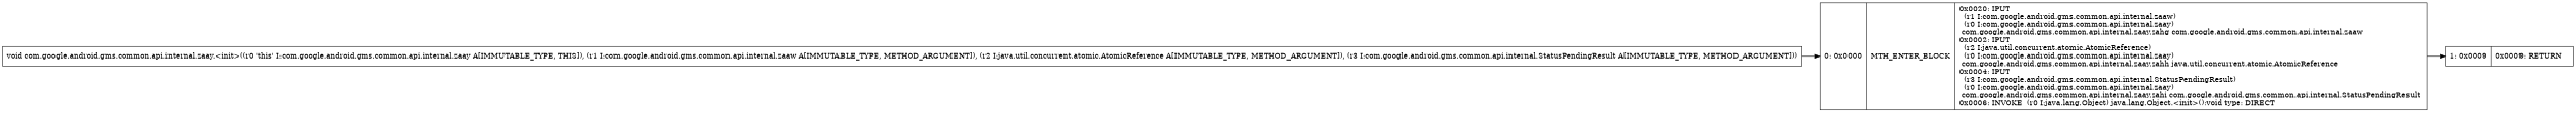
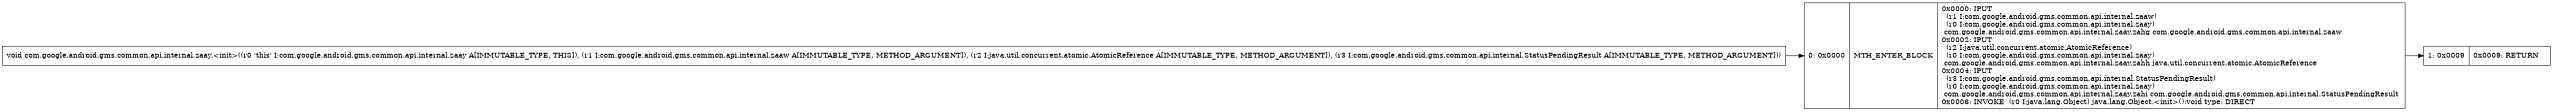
  digraph {
    rankdir=LR
    node [shape=record]
-   n1 [label="{0\:\ 0x0000|MTH_ENTER_BLOCK\l|0x0020: IPUT  \l  (r1 I:com.google.android.gms.common.api.internal.zaaw)\l  (r0 I:com.google.android.gms.common.api.internal.zaay)\l com.google.android.gms.common.api.internal.zaay.zahg com.google.android.gms.common.api.internal.zaaw \l0x0002: IPUT  \l  (r2 I:java.util.concurrent.atomic.AtomicReference)\l  (r0 I:com.google.android.gms.common.api.internal.zaay)\l com.google.android.gms.common.api.internal.zaay.zahh java.util.concurrent.atomic.AtomicReference \l0x0004: IPUT  \l  (r3 I:com.google.android.gms.common.api.internal.StatusPendingResult)\l  (r0 I:com.google.android.gms.common.api.internal.zaay)\l com.google.android.gms.common.api.internal.zaay.zahi com.google.android.gms.common.api.internal.StatusPendingResult \l0x0006: INVOKE  (r0 I:java.lang.Object) java.lang.Object.\<init\>():void type: DIRECT \l}"]
+   n1 [label="{0\:\ 0x0000|MTH_ENTER_BLOCK\l|0x0000: IPUT  \l  (r1 I:com.google.android.gms.common.api.internal.zaaw)\l  (r0 I:com.google.android.gms.common.api.internal.zaay)\l com.google.android.gms.common.api.internal.zaay.zahg com.google.android.gms.common.api.internal.zaaw \l0x0002: IPUT  \l  (r2 I:java.util.concurrent.atomic.AtomicReference)\l  (r0 I:com.google.android.gms.common.api.internal.zaay)\l com.google.android.gms.common.api.internal.zaay.zahh java.util.concurrent.atomic.AtomicReference \l0x0004: IPUT  \l  (r3 I:com.google.android.gms.common.api.internal.StatusPendingResult)\l  (r0 I:com.google.android.gms.common.api.internal.zaay)\l com.google.android.gms.common.api.internal.zaay.zahi com.google.android.gms.common.api.internal.StatusPendingResult \l0x0006: INVOKE  (r0 I:java.lang.Object) java.lang.Object.\<init\>():void type: DIRECT \l}"]
    n2 [label="{1\:\ 0x0009|0x0009: RETURN   \l}"]
    n3 [label="{void com.google.android.gms.common.api.internal.zaay.\<init\>((r0 'this' I:com.google.android.gms.common.api.internal.zaay A[IMMUTABLE_TYPE, THIS]), (r1 I:com.google.android.gms.common.api.internal.zaaw A[IMMUTABLE_TYPE, METHOD_ARGUMENT]), (r2 I:java.util.concurrent.atomic.AtomicReference A[IMMUTABLE_TYPE, METHOD_ARGUMENT]), (r3 I:com.google.android.gms.common.api.internal.StatusPendingResult A[IMMUTABLE_TYPE, METHOD_ARGUMENT])) }"]
    n1 -> n2
    n3 -> n1
  }
